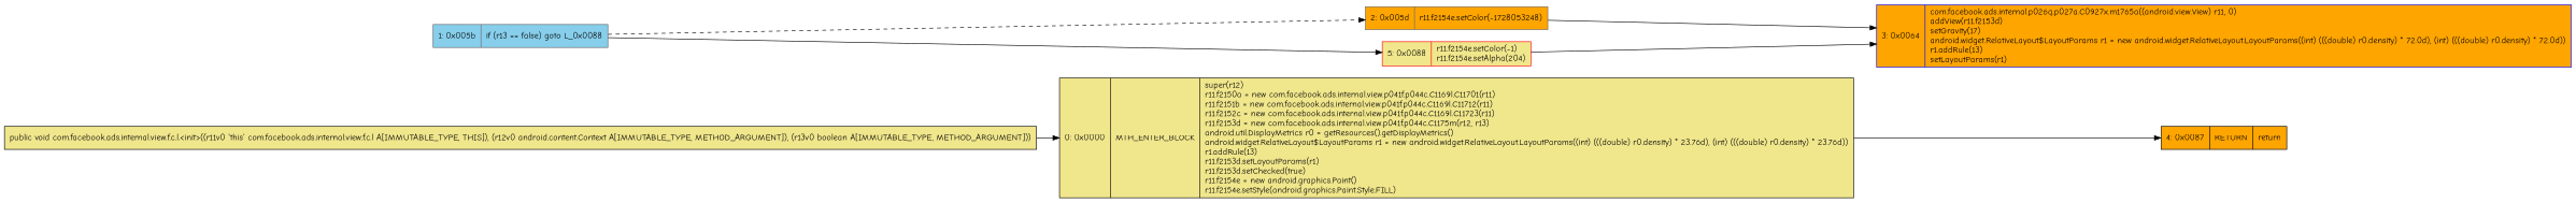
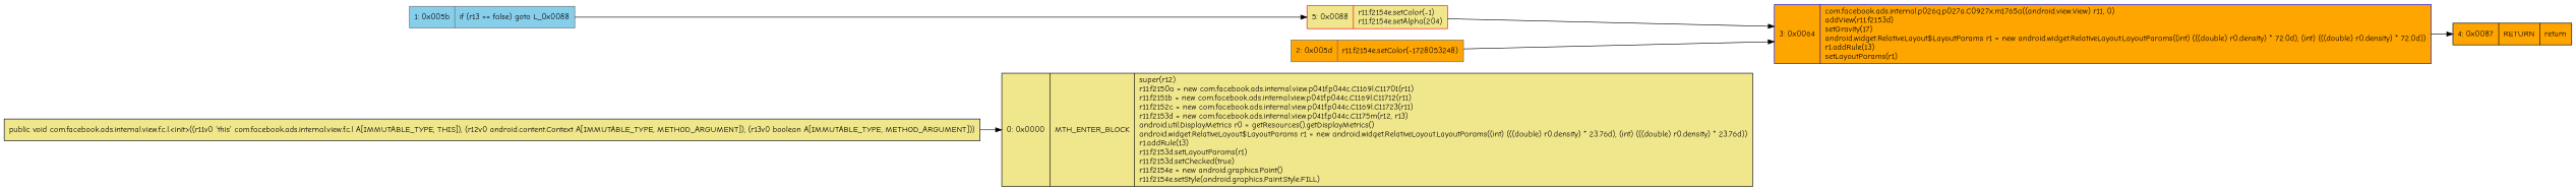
  digraph {
    fontname="Comic Neue"
    rankdir=LR
    node [color=black fillcolor=khaki fontname="Comic Neue" shape=record style=filled]
    edge [fontname="Comic Neue"]
    n1 [label="{0\:\ 0x0000|MTH_ENTER_BLOCK\l|super(r12)\lr11.f2150a = new com.facebook.ads.internal.view.p041f.p044c.C1169l.C11701(r11)\lr11.f2151b = new com.facebook.ads.internal.view.p041f.p044c.C1169l.C11712(r11)\lr11.f2152c = new com.facebook.ads.internal.view.p041f.p044c.C1169l.C11723(r11)\lr11.f2153d = new com.facebook.ads.internal.view.p041f.p044c.C1175m(r12, r13)\landroid.util.DisplayMetrics r0 = getResources().getDisplayMetrics()\landroid.widget.RelativeLayout$LayoutParams r1 = new android.widget.RelativeLayout.LayoutParams((int) (((double) r0.density) * 23.76d), (int) (((double) r0.density) * 23.76d))\lr1.addRule(13)\lr11.f2153d.setLayoutParams(r1)\lr11.f2153d.setChecked(true)\lr11.f2154e = new android.graphics.Paint()\lr11.f2154e.setStyle(android.graphics.Paint.Style.FILL)\l}"]
    n2 [color=gray40 fillcolor=skyblue label="{1\:\ 0x005b|if (r13 == false) goto L_0x0088\l}"]
    n3 [color=gray40 fillcolor=orange label="{2\:\ 0x005d|r11.f2154e.setColor(\-1728053248)\l}"]
    n4 [color=red label="{5\:\ 0x0088|r11.f2154e.setColor(\-1)\lr11.f2154e.setAlpha(204)\l}"]
    n5 [color=blue fillcolor=orange label="{3\:\ 0x0064|com.facebook.ads.internal.p026q.p027a.C0927x.m1765a((android.view.View) r11, 0)\laddView(r11.f2153d)\lsetGravity(17)\landroid.widget.RelativeLayout$LayoutParams r1 = new android.widget.RelativeLayout.LayoutParams((int) (((double) r0.density) * 72.0d), (int) (((double) r0.density) * 72.0d))\lr1.addRule(13)\lsetLayoutParams(r1)\l}"]
    n6 [fillcolor=orange label="{4\:\ 0x0087|RETURN\l|return\l}"]
    n7 [label="{public void com.facebook.ads.internal.view.f.c.l.\<init\>((r11v0 'this' com.facebook.ads.internal.view.f.c.l A[IMMUTABLE_TYPE, THIS]), (r12v0 android.content.Context A[IMMUTABLE_TYPE, METHOD_ARGUMENT]), (r13v0 boolean A[IMMUTABLE_TYPE, METHOD_ARGUMENT])) }"]
-   n2 -> n3 [style=dashed]
    n2 -> n4
    n3 -> n5
    n4 -> n5
-   n1 -> n6
+   n5 -> n6
    n7 -> n1
  }
